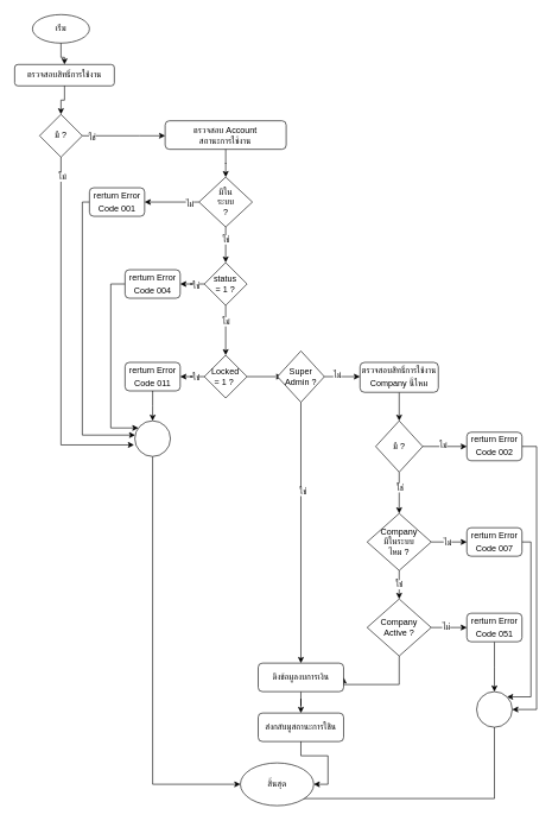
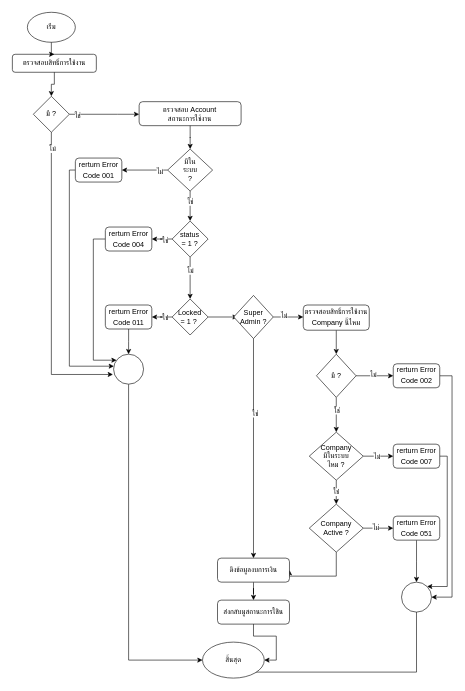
  <mxCell id="0" />
  <mxCell id="1" parent="0" />
- <mxCell id="2" value="เริ่ม" style="ellipse;whiteSpace=wrap;html=1;" vertex="1" parent="1"><mxGeometry x="45" y="20" width="80" height="40" as="geometry" /></mxCell>
+ <mxCell id="2" value="เริ่ม" style="ellipse;whiteSpace=wrap;html=1;" vertex="1" parent="1"><mxGeometry x="45" y="20" width="80" height="50" as="geometry" /></mxCell>
  <mxCell id="3" value="ตรวจสอบสิทธิ์การใช้งาน" style="rounded=1;whiteSpace=wrap;html=1;" vertex="1" parent="1"><mxGeometry x="20" y="90" width="140" height="30" as="geometry" /></mxCell>
  <mxCell id="4" value="" style="edgeStyle=orthogonalEdgeStyle;rounded=0;orthogonalLoop=1;jettySize=auto;html=1;" edge="1" parent="1" source="2" target="3"><mxGeometry relative="1" as="geometry" /></mxCell>
  <mxCell id="5" value="มี ?" style="rhombus;whiteSpace=wrap;html=1;" vertex="1" parent="1"><mxGeometry x="55" y="160" width="60" height="60" as="geometry" /></mxCell>
  <mxCell id="6" value="" style="edgeStyle=orthogonalEdgeStyle;rounded=0;orthogonalLoop=1;jettySize=auto;html=1;" edge="1" parent="1" source="3" target="5"><mxGeometry relative="1" as="geometry" /></mxCell>
  <mxCell id="7" style="edgeStyle=orthogonalEdgeStyle;rounded=0;orthogonalLoop=1;jettySize=auto;html=1;entryX=-0.022;entryY=0.676;entryDx=0;entryDy=0;entryPerimeter=0;" edge="1" parent="1" source="5" target="21"><mxGeometry relative="1" as="geometry"><Array as="points"><mxPoint x="85" y="624" /></Array><mxPoint x="240" y="730" as="targetPoint" /></mxGeometry></mxCell>
  <mxCell id="8" value="ไม่" style="edgeLabel;html=1;align=center;verticalAlign=middle;resizable=0;points=[];" vertex="1" connectable="0" parent="7"><mxGeometry x="-0.892" y="1" relative="1" as="geometry"><mxPoint as="offset" /></mxGeometry></mxCell>
  <mxCell id="9" value="ตรวจสอบ Account &lt;br&gt;สถานะการใช้งาน" style="rounded=1;whiteSpace=wrap;html=1;" vertex="1" parent="1"><mxGeometry x="231.35" y="169" width="170" height="40" as="geometry" /></mxCell>
  <mxCell id="10" value="" style="edgeStyle=orthogonalEdgeStyle;rounded=0;orthogonalLoop=1;jettySize=auto;html=1;" edge="1" parent="1" source="5" target="9"><mxGeometry relative="1" as="geometry"><Array as="points"><mxPoint x="195" y="190" /><mxPoint x="195" y="190" /></Array></mxGeometry></mxCell>
  <mxCell id="11" value="ใช่" style="edgeLabel;html=1;align=center;verticalAlign=middle;resizable=0;points=[];" vertex="1" connectable="0" parent="10"><mxGeometry x="-0.78" y="-1" relative="1" as="geometry"><mxPoint as="offset" /></mxGeometry></mxCell>
  <mxCell id="12" value="มีใน&lt;br&gt;ระบบ &lt;br&gt;?" style="rhombus;whiteSpace=wrap;html=1;" vertex="1" parent="1"><mxGeometry x="278.85" y="248" width="75" height="70" as="geometry" /></mxCell>
  <mxCell id="13" value="" style="edgeStyle=orthogonalEdgeStyle;rounded=0;orthogonalLoop=1;jettySize=auto;html=1;" edge="1" parent="1" source="9" target="12"><mxGeometry relative="1" as="geometry" /></mxCell>
  <mxCell id="14" value="status&lt;br style=&quot;border-color: var(--border-color);&quot;&gt;= 1 ?" style="rhombus;whiteSpace=wrap;html=1;" vertex="1" parent="1"><mxGeometry x="286.35" y="368" width="60" height="60" as="geometry" /></mxCell>
  <mxCell id="15" value="" style="edgeStyle=orthogonalEdgeStyle;rounded=0;orthogonalLoop=1;jettySize=auto;html=1;" edge="1" parent="1" source="12" target="14"><mxGeometry relative="1" as="geometry" /></mxCell>
  <mxCell id="16" value="ใช่" style="edgeLabel;html=1;align=center;verticalAlign=middle;resizable=0;points=[];" vertex="1" connectable="0" parent="15"><mxGeometry x="-0.325" y="2" relative="1" as="geometry"><mxPoint x="-2" as="offset" /></mxGeometry></mxCell>
  <mxCell id="17" value="Locked&lt;br style=&quot;border-color: var(--border-color);&quot;&gt;= 1 ?&amp;nbsp;" style="rhombus;whiteSpace=wrap;html=1;" vertex="1" parent="1"><mxGeometry x="286.35" y="498" width="60" height="60" as="geometry" /></mxCell>
  <mxCell id="18" value="" style="edgeStyle=orthogonalEdgeStyle;rounded=0;orthogonalLoop=1;jettySize=auto;html=1;" edge="1" parent="1" source="14" target="17"><mxGeometry relative="1" as="geometry" /></mxCell>
  <mxCell id="19" value="ไม่" style="edgeLabel;html=1;align=center;verticalAlign=middle;resizable=0;points=[];" vertex="1" connectable="0" parent="18"><mxGeometry x="-0.374" relative="1" as="geometry"><mxPoint as="offset" /></mxGeometry></mxCell>
  <mxCell id="20" style="edgeStyle=orthogonalEdgeStyle;rounded=0;orthogonalLoop=1;jettySize=auto;html=1;entryX=0;entryY=0.5;entryDx=0;entryDy=0;" edge="1" parent="1" source="21" target="65"><mxGeometry relative="1" as="geometry"><Array as="points"><mxPoint x="214" y="1100" /></Array></mxGeometry></mxCell>
  <mxCell id="21" value="" style="ellipse;whiteSpace=wrap;html=1;aspect=fixed;" vertex="1" parent="1"><mxGeometry x="188.75" y="590" width="50" height="50" as="geometry" /></mxCell>
  <mxCell id="22" style="edgeStyle=orthogonalEdgeStyle;rounded=0;orthogonalLoop=1;jettySize=auto;html=1;" edge="1" parent="1" source="23" target="21"><mxGeometry relative="1" as="geometry"><Array as="points"><mxPoint x="115" y="283" /><mxPoint x="115" y="610" /></Array></mxGeometry></mxCell>
  <mxCell id="23" value="rerturn Error Code&amp;nbsp;001&lt;span style=&quot;font-size: medium; text-align: start;&quot;&gt;&lt;/span&gt;" style="rounded=1;whiteSpace=wrap;html=1;" vertex="1" parent="1"><mxGeometry x="125" y="263" width="77.5" height="40" as="geometry" /></mxCell>
  <mxCell id="24" style="edgeStyle=orthogonalEdgeStyle;rounded=0;orthogonalLoop=1;jettySize=auto;html=1;" edge="1" parent="1" source="12" target="23"><mxGeometry relative="1" as="geometry"><mxPoint x="215.1" y="388" as="targetPoint" /></mxGeometry></mxCell>
  <mxCell id="25" value="ไม่" style="edgeLabel;html=1;align=center;verticalAlign=middle;resizable=0;points=[];" vertex="1" connectable="0" parent="24"><mxGeometry x="-0.657" y="2" relative="1" as="geometry"><mxPoint as="offset" /></mxGeometry></mxCell>
  <mxCell id="26" style="edgeStyle=orthogonalEdgeStyle;rounded=0;orthogonalLoop=1;jettySize=auto;html=1;entryX=0.5;entryY=0;entryDx=0;entryDy=0;" edge="1" parent="1" source="27" target="21"><mxGeometry relative="1" as="geometry" /></mxCell>
  <mxCell id="27" value="rerturn Error Code&amp;nbsp;011&lt;span style=&quot;font-size: medium; text-align: start;&quot;&gt;&lt;/span&gt;" style="rounded=1;whiteSpace=wrap;html=1;" vertex="1" parent="1"><mxGeometry x="175" y="508" width="77.5" height="40" as="geometry" /></mxCell>
  <mxCell id="28" value="" style="edgeStyle=orthogonalEdgeStyle;rounded=0;orthogonalLoop=1;jettySize=auto;html=1;" edge="1" parent="1" source="17" target="27"><mxGeometry relative="1" as="geometry" /></mxCell>
  <mxCell id="29" value="ใช่" style="edgeLabel;html=1;align=center;verticalAlign=middle;resizable=0;points=[];" vertex="1" connectable="0" parent="28"><mxGeometry x="-0.461" y="1" relative="1" as="geometry"><mxPoint as="offset" /></mxGeometry></mxCell>
  <mxCell id="30" style="edgeStyle=orthogonalEdgeStyle;rounded=0;orthogonalLoop=1;jettySize=auto;html=1;" edge="1" parent="1" source="31" target="21"><mxGeometry relative="1" as="geometry"><mxPoint x="215" y="590" as="targetPoint" /><Array as="points"><mxPoint x="155" y="398" /><mxPoint x="155" y="600" /></Array></mxGeometry></mxCell>
  <mxCell id="31" value="rerturn Error Code&amp;nbsp;004&lt;span style=&quot;font-size: medium; text-align: start;&quot;&gt;&lt;/span&gt;" style="rounded=1;whiteSpace=wrap;html=1;" vertex="1" parent="1"><mxGeometry x="175" y="378" width="77.5" height="40" as="geometry" /></mxCell>
  <mxCell id="32" value="" style="edgeStyle=orthogonalEdgeStyle;rounded=0;orthogonalLoop=1;jettySize=auto;html=1;" edge="1" parent="1" source="14" target="31"><mxGeometry relative="1" as="geometry" /></mxCell>
  <mxCell id="33" value="ใช่" style="edgeLabel;html=1;align=center;verticalAlign=middle;resizable=0;points=[];" vertex="1" connectable="0" parent="32"><mxGeometry x="-0.461" y="2" relative="1" as="geometry"><mxPoint as="offset" /></mxGeometry></mxCell>
  <mxCell id="34" value="" style="edgeStyle=orthogonalEdgeStyle;rounded=0;orthogonalLoop=1;jettySize=auto;html=1;entryX=0.1;entryY=0.5;entryDx=0;entryDy=0;entryPerimeter=0;" edge="1" parent="1" source="17" target="39"><mxGeometry relative="1" as="geometry"><mxPoint x="389" y="528" as="targetPoint" /></mxGeometry></mxCell>
  <mxCell id="35" value="" style="edgeStyle=orthogonalEdgeStyle;rounded=0;orthogonalLoop=1;jettySize=auto;html=1;" edge="1" parent="1" source="39"><mxGeometry relative="1" as="geometry"><mxPoint x="505" y="528" as="targetPoint" /></mxGeometry></mxCell>
  <mxCell id="36" value="ไม่" style="edgeLabel;html=1;align=center;verticalAlign=middle;resizable=0;points=[];" vertex="1" connectable="0" parent="35"><mxGeometry x="-0.311" y="3" relative="1" as="geometry"><mxPoint as="offset" /></mxGeometry></mxCell>
  <mxCell id="37" style="edgeStyle=orthogonalEdgeStyle;rounded=0;orthogonalLoop=1;jettySize=auto;html=1;entryX=0.5;entryY=0;entryDx=0;entryDy=0;" edge="1" parent="1" source="39" target="62"><mxGeometry relative="1" as="geometry"><mxPoint x="422" y="920" as="targetPoint" /></mxGeometry></mxCell>
  <mxCell id="38" value="ใช่" style="edgeLabel;html=1;align=center;verticalAlign=middle;resizable=0;points=[];" vertex="1" connectable="0" parent="37"><mxGeometry x="-0.322" y="2" relative="1" as="geometry"><mxPoint as="offset" /></mxGeometry></mxCell>
  <mxCell id="39" value="Super&lt;br&gt;Admin ?" style="rhombus;whiteSpace=wrap;html=1;" vertex="1" parent="1"><mxGeometry x="389" y="492" width="66" height="72" as="geometry" /></mxCell>
  <mxCell id="40" value="" style="edgeStyle=orthogonalEdgeStyle;rounded=0;orthogonalLoop=1;jettySize=auto;html=1;" edge="1" parent="1" source="41" target="46"><mxGeometry relative="1" as="geometry" /></mxCell>
  <mxCell id="41" value="ตรวจสอบสิทธิ์การใช้งาน Company นี้ไหม&lt;span style=&quot;font-size: medium; text-align: start;&quot;&gt;&lt;/span&gt;" style="rounded=1;whiteSpace=wrap;html=1;" vertex="1" parent="1"><mxGeometry x="505" y="508" width="110" height="42" as="geometry" /></mxCell>
  <mxCell id="42" value="" style="edgeStyle=orthogonalEdgeStyle;rounded=0;orthogonalLoop=1;jettySize=auto;html=1;" edge="1" parent="1" source="46" target="50"><mxGeometry relative="1" as="geometry" /></mxCell>
  <mxCell id="43" value="ใช่" style="edgeLabel;html=1;align=center;verticalAlign=middle;resizable=0;points=[];" vertex="1" connectable="0" parent="42"><mxGeometry x="-0.286" relative="1" as="geometry"><mxPoint as="offset" /></mxGeometry></mxCell>
  <mxCell id="44" style="edgeStyle=orthogonalEdgeStyle;rounded=0;orthogonalLoop=1;jettySize=auto;html=1;" edge="1" parent="1" source="46" target="52"><mxGeometry relative="1" as="geometry"><mxPoint x="655" y="626" as="targetPoint" /></mxGeometry></mxCell>
  <mxCell id="45" value="ไม่" style="edgeLabel;html=1;align=center;verticalAlign=middle;resizable=0;points=[];" vertex="1" connectable="0" parent="44"><mxGeometry x="-0.086" y="2" relative="1" as="geometry"><mxPoint as="offset" /></mxGeometry></mxCell>
  <mxCell id="46" value="มี ?" style="rhombus;whiteSpace=wrap;html=1;" vertex="1" parent="1"><mxGeometry x="527" y="590" width="66" height="72" as="geometry" /></mxCell>
  <mxCell id="47" value="ใช่" style="edgeStyle=orthogonalEdgeStyle;rounded=0;orthogonalLoop=1;jettySize=auto;html=1;" edge="1" parent="1" source="50" target="56"><mxGeometry relative="1" as="geometry" /></mxCell>
  <mxCell id="48" value="" style="edgeStyle=orthogonalEdgeStyle;rounded=0;orthogonalLoop=1;jettySize=auto;html=1;" edge="1" parent="1" source="50" target="58"><mxGeometry relative="1" as="geometry" /></mxCell>
  <mxCell id="49" value="ไม่" style="edgeLabel;html=1;align=center;verticalAlign=middle;resizable=0;points=[];" vertex="1" connectable="0" parent="48"><mxGeometry x="-0.113" relative="1" as="geometry"><mxPoint as="offset" /></mxGeometry></mxCell>
  <mxCell id="50" value="Company &lt;br&gt;มีในระบบ&lt;br&gt;ไหม ?" style="rhombus;whiteSpace=wrap;html=1;" vertex="1" parent="1"><mxGeometry x="515" y="720" width="90" height="80" as="geometry" /></mxCell>
  <mxCell id="51" style="edgeStyle=orthogonalEdgeStyle;rounded=0;orthogonalLoop=1;jettySize=auto;html=1;entryX=1;entryY=0.5;entryDx=0;entryDy=0;" edge="1" parent="1" source="52" target="64"><mxGeometry relative="1" as="geometry"><mxPoint x="755" y="780" as="targetPoint" /><Array as="points"><mxPoint x="753" y="626" /><mxPoint x="753" y="995" /></Array></mxGeometry></mxCell>
  <mxCell id="52" value="rerturn Error Code&amp;nbsp;002&lt;span style=&quot;font-size: medium; text-align: start;&quot;&gt;&lt;/span&gt;" style="rounded=1;whiteSpace=wrap;html=1;" vertex="1" parent="1"><mxGeometry x="655" y="606" width="77.5" height="40" as="geometry" /></mxCell>
  <mxCell id="53" value="" style="edgeStyle=orthogonalEdgeStyle;rounded=0;orthogonalLoop=1;jettySize=auto;html=1;" edge="1" parent="1" source="56" target="60"><mxGeometry relative="1" as="geometry" /></mxCell>
  <mxCell id="54" value="ไม่" style="edgeLabel;html=1;align=center;verticalAlign=middle;resizable=0;points=[];" vertex="1" connectable="0" parent="53"><mxGeometry x="-0.215" y="2" relative="1" as="geometry"><mxPoint as="offset" /></mxGeometry></mxCell>
  <mxCell id="55" style="edgeStyle=orthogonalEdgeStyle;rounded=0;orthogonalLoop=1;jettySize=auto;html=1;entryX=1;entryY=0.5;entryDx=0;entryDy=0;" edge="1" parent="1" source="56" target="62"><mxGeometry relative="1" as="geometry"><Array as="points"><mxPoint x="560" y="960" /></Array></mxGeometry></mxCell>
  <mxCell id="56" value="Company &lt;br&gt;Active ?" style="rhombus;whiteSpace=wrap;html=1;" vertex="1" parent="1"><mxGeometry x="515" y="840" width="90" height="80" as="geometry" /></mxCell>
  <mxCell id="57" style="edgeStyle=orthogonalEdgeStyle;rounded=0;orthogonalLoop=1;jettySize=auto;html=1;entryX=1;entryY=0;entryDx=0;entryDy=0;" edge="1" parent="1" source="58" target="64"><mxGeometry relative="1" as="geometry"><Array as="points"><mxPoint x="745" y="760" /><mxPoint x="745" y="977" /></Array></mxGeometry></mxCell>
  <mxCell id="58" value="rerturn Error Code&amp;nbsp;007&lt;span style=&quot;font-size: medium; text-align: start;&quot;&gt;&lt;/span&gt;" style="rounded=1;whiteSpace=wrap;html=1;" vertex="1" parent="1"><mxGeometry x="655" y="740" width="77.5" height="40" as="geometry" /></mxCell>
  <mxCell id="59" style="edgeStyle=orthogonalEdgeStyle;rounded=0;orthogonalLoop=1;jettySize=auto;html=1;" edge="1" parent="1" source="60" target="64"><mxGeometry relative="1" as="geometry" /></mxCell>
  <mxCell id="60" value="rerturn Error Code&amp;nbsp;051&lt;span style=&quot;font-size: medium; text-align: start;&quot;&gt;&lt;/span&gt;" style="rounded=1;whiteSpace=wrap;html=1;" vertex="1" parent="1"><mxGeometry x="655" y="860" width="77.5" height="40" as="geometry" /></mxCell>
  <mxCell id="61" value="" style="edgeStyle=orthogonalEdgeStyle;rounded=0;orthogonalLoop=1;jettySize=auto;html=1;" edge="1" parent="1" source="62" target="67"><mxGeometry relative="1" as="geometry" /></mxCell>
  <mxCell id="62" value="ดึงข้อมูลงบการเงิน" style="rounded=1;whiteSpace=wrap;html=1;" vertex="1" parent="1"><mxGeometry x="362" y="930" width="120" height="40" as="geometry" /></mxCell>
  <mxCell id="63" style="edgeStyle=orthogonalEdgeStyle;rounded=0;orthogonalLoop=1;jettySize=auto;html=1;entryX=1;entryY=1;entryDx=0;entryDy=0;" edge="1" parent="1" source="64" target="65"><mxGeometry relative="1" as="geometry"><Array as="points"><mxPoint x="694" y="1120" /><mxPoint x="425" y="1120" /></Array></mxGeometry></mxCell>
  <mxCell id="64" value="" style="ellipse;whiteSpace=wrap;html=1;aspect=fixed;" vertex="1" parent="1"><mxGeometry x="668.75" y="970" width="50" height="50" as="geometry" /></mxCell>
  <mxCell id="65" value="สิ้นสุด" style="ellipse;whiteSpace=wrap;html=1;" vertex="1" parent="1"><mxGeometry x="337" y="1070" width="103" height="60" as="geometry" /></mxCell>
  <mxCell id="66" style="edgeStyle=orthogonalEdgeStyle;rounded=0;orthogonalLoop=1;jettySize=auto;html=1;entryX=1;entryY=0.5;entryDx=0;entryDy=0;" edge="1" parent="1" source="67" target="65"><mxGeometry relative="1" as="geometry" /></mxCell>
  <mxCell id="67" value="ส่งกลับมูสถานะการใชิน" style="rounded=1;whiteSpace=wrap;html=1;" vertex="1" parent="1"><mxGeometry x="362" y="1000" width="120" height="40" as="geometry" /></mxCell>
